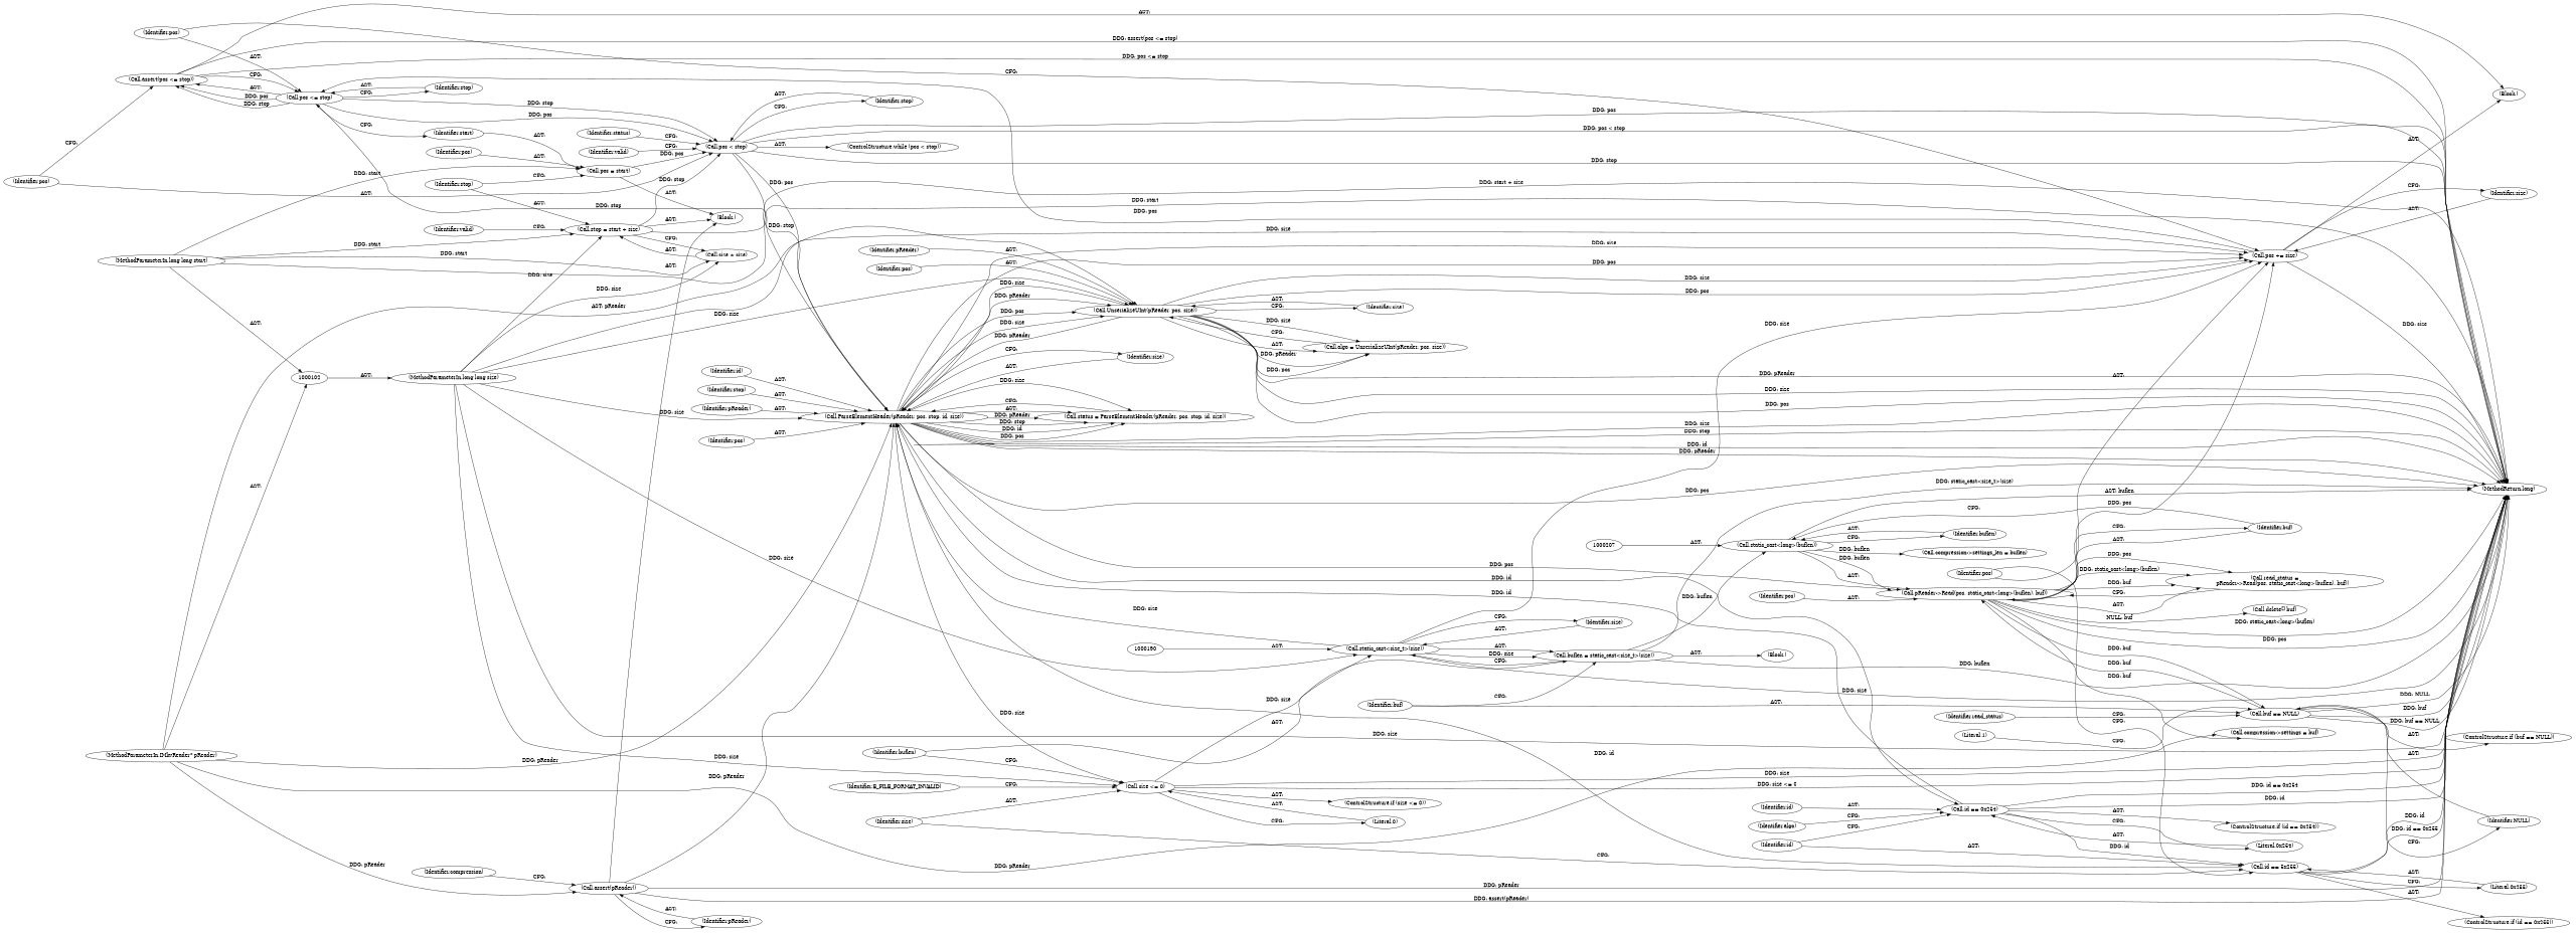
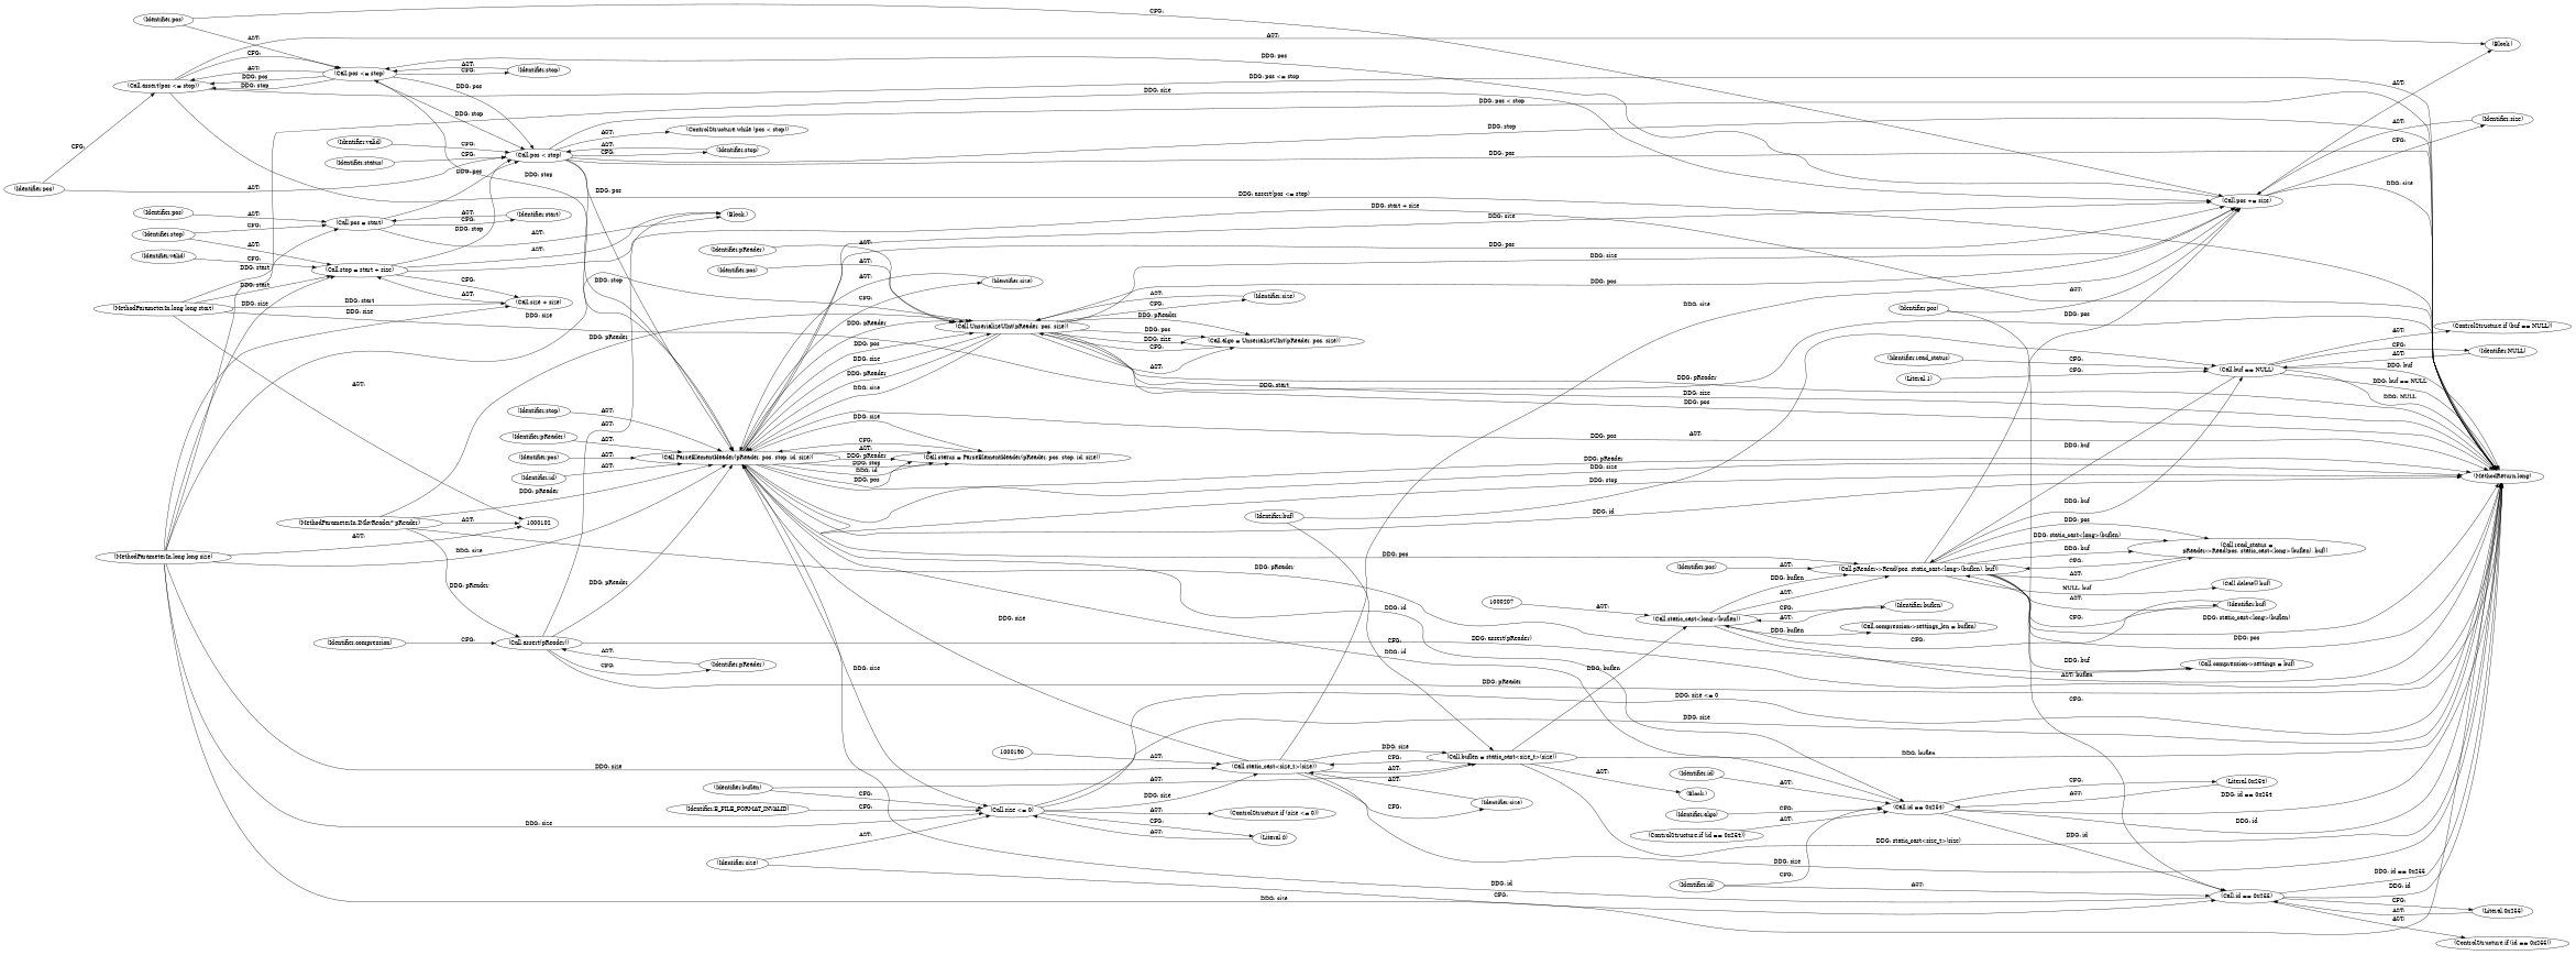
  digraph {
    rankdir=LR
    n1 [label="(Call,assert(pos <= stop))"]
    n2 [label="(Call,pos <= stop)"]
    n3 [label="(Block,)"]
    n4 [label="(MethodReturn,long)"]
    n5 [label="(Call,pos < stop)"]
    n6 [label="(Identifier,stop)"]
    n7 [label="(Call,ParseElementHeader(pReader, pos, stop, id, size))"]
    n8 [label="(Identifier,stop)"]
    n9 [label="(ControlStructure,while (pos < stop))"]
    n10 [label="(Call,pos += size)"]
    n11 [label="(Identifier,size)"]
    n12 [label="(Call,UnserializeUInt(pReader, pos, size))"]
    n13 [label="(Call,algo = UnserializeUInt(pReader, pos, size))"]
    n14 [label="(Identifier,size)"]
    n15 [label="(Call,id == 0x254)"]
    n16 [label="(Call,size <= 0)"]
    n17 [label="(Call,pReader->Read(pos, static_cast<long>(buflen), buf))"]
    n18 [label="(Call,status = ParseElementHeader(pReader, pos, stop, id, size))"]
    n19 [label="(Identifier,size)"]
-   n20 [label="(Call,id == 5x255)"]
+   n20 [label="(Call,id == 0x255)"]
    n21 [label="(ControlStructure,if (id == 0x254))"]
    n22 [label="(Literal,0x254)"]
    n23 [label="(Call,static_cast<size_t>(size))"]
    n24 [label="(ControlStructure,if (size <= 0))"]
    n25 [label="(Literal,0)"]
    n26 [label="(Call,buf == NULL)"]
    n27 [label="(Call,compression->settings = buf)"]
    n28 [label="(Call,read_status =\n          pReader->Read(pos, static_cast<long>(buflen), buf))"]
    n29 [label="(Call,delete[] buf)"]
    n30 [label="(Identifier,buf)"]
    n31 [label="(Call,assert(pReader))"]
    n32 [label="(Block,)"]
    n33 [label="(Identifier,pReader)"]
    n34 [label="(MethodParameterIn,IMkvReader* pReader)"]
    1000102
    n36 [label="(Call,pos = start)"]
    n37 [label="(Identifier,start)"]
    n38 [label="(MethodParameterIn,long long start)"]
    n39 [label="(Call,stop = start + size)"]
    n40 [label="(Call,size + size)"]
    n41 [label="(MethodParameterIn,long long size)"]
    n42 [label="(Call,buflen = static_cast<size_t>(size))"]
    n43 [label="(Identifier,size)"]
    n44 [label="(ControlStructure,if (id == 0x255))"]
    n45 [label="(Literal,0x255)"]
    n46 [label="(Call,static_cast<long>(buflen))"]
    n47 [label="(Block,)"]
    n48 [label="(Identifier,NULL)"]
    n49 [label="(ControlStructure,if (buf == NULL))"]
    n50 [label="(Identifier,buflen)"]
    n51 [label="(Call,compression->settings_len = buflen)"]
    n52 [label="(Identifier,E_FILE_FORMAT_INVALID)"]
    n53 [label="(Identifier,status)"]
    n54 [label="(Identifier,pReader)"]
    n55 [label="(Identifier,pos)"]
    n56 [label="(Identifier,id)"]
    n57 [label="(Identifier,pos)"]
    n58 [label="(Identifier,pos)"]
    n59 [label="(Identifier,compression)"]
    n60 [label="(Identifier,algo)"]
    n61 [label="(Identifier,pos)"]
    n62 [label="(Identifier,id)"]
    n63 [label="(Identifier,read_status)"]
    n64 [label="(Identifier,valid)"]
    n65 [label="(Identifier,id)"]
    n66 [label="(Identifier,buflen)"]
    n67 [label="(Literal,1)"]
    n68 [label="(Identifier,pos)"]
    n69 [label="(Identifier,buf)"]
    n70 [label="(Identifier,size)"]
    n71 [label="(Identifier,pos)"]
    n72 [label="(Identifier,stop)"]
    n73 [label="(Identifier,pos)"]
    n74 [label="(Identifier,stop)"]
    n75 [label="(Identifier,pReader)"]
    n76 [label="(Identifier,valid)"]
    1000190
    1000207
    n1 -> n2 [label="CFG: "]
    n1 -> n3 [label="AST: "]
    n1 -> n4 [label="DDG: pos <= stop"]
    n1 -> n4 [label="DDG: assert(pos <= stop)"]
    n2 -> n1 [label="AST: "]
    n2 -> n1 [label="DDG: pos"]
    n2 -> n1 [label="DDG: stop"]
    n2 -> n5 [label="DDG: pos"]
    n2 -> n5 [label="DDG: stop"]
    n2 -> n6 [label="CFG: "]
    n5 -> n4 [label="DDG: pos < stop"]
    n5 -> n4 [label="DDG: stop"]
    n5 -> n4 [label="DDG: pos"]
    n5 -> n7 [label="DDG: pos"]
    n5 -> n7 [label="DDG: stop"]
    n5 -> n8 [label="CFG: "]
    n5 -> n9 [label="AST: "]
    n6 -> n2 [label="AST: "]
    n7 -> n2 [label="DDG: stop"]
    n7 -> n4 [label="DDG: size"]
    n7 -> n4 [label="DDG: stop"]
    n7 -> n4 [label="DDG: id"]
    n7 -> n4 [label="DDG: pos"]
    n7 -> n4 [label="DDG: pReader"]
    n7 -> n10 [label="DDG: size"]
    n7 -> n10 [label="DDG: pos"]
    n7 -> n12 [label="DDG: pReader"]
    n7 -> n12 [label="DDG: pos"]
    n7 -> n12 [label="DDG: size"]
    n7 -> n15 [label="DDG: id"]
    n7 -> n16 [label="DDG: size"]
    n7 -> n17 [label="DDG: pos"]
    n7 -> n18 [label="AST: "]
    n7 -> n18 [label="DDG: pReader"]
    n7 -> n18 [label="DDG: stop"]
    n7 -> n18 [label="DDG: id"]
    n7 -> n18 [label="DDG: pos"]
    n7 -> n18 [label="DDG: size"]
    n7 -> n19 [label="CFG: "]
    n8 -> n5 [label="AST: "]
    n10 -> n2 [label="DDG: pos"]
    n10 -> n3 [label="AST: "]
    n10 -> n4 [label="DDG: size"]
    n10 -> n11 [label="CFG: "]
    n11 -> n10 [label="AST: "]
    n12 -> n4 [label="DDG: pReader"]
    n12 -> n4 [label="DDG: size"]
    n12 -> n4 [label="DDG: pos"]
    n12 -> n7 [label="DDG: pReader"]
    n12 -> n7 [label="DDG: size"]
    n12 -> n10 [label="DDG: size"]
    n12 -> n10 [label="DDG: pos"]
    n12 -> n13 [label="AST: "]
    n12 -> n13 [label="DDG: pReader"]
    n12 -> n13 [label="DDG: pos"]
    n12 -> n13 [label="DDG: size"]
    n12 -> n14 [label="CFG: "]
    n13 -> n12 [label="CFG: "]
    n14 -> n12 [label="AST: "]
    n15 -> n4 [label="DDG: id == 0x254"]
    n15 -> n4 [label="DDG: id"]
    n15 -> n7 [label="DDG: id"]
    n15 -> n20 [label="DDG: id"]
-   n15 -> n21 [label="AST: "]
+   n21 -> n15 [label="AST: "]
    n15 -> n22 [label="CFG: "]
    n16 -> n4 [label="DDG: size <= 0"]
    n16 -> n4 [label="DDG: size"]
    n16 -> n23 [label="DDG: size"]
    n16 -> n24 [label="AST: "]
    n16 -> n25 [label="CFG: "]
    n17 -> n4 [label="DDG: static_cast<long>(buflen)"]
    n17 -> n4 [label="DDG: pos"]
    n17 -> n10 [label="DDG: pos"]
    n17 -> n26 [label="DDG: buf"]
    n17 -> n27 [label="DDG: buf"]
    n17 -> n28 [label="AST: "]
    n17 -> n28 [label="DDG: pos"]
    n17 -> n28 [label="DDG: static_cast<long>(buflen)"]
    n17 -> n28 [label="DDG: buf"]
    n17 -> n29 [label="NULL: buf"]
    n17 -> n30 [label="CFG: "]
    n18 -> n7 [label="CFG: "]
    n19 -> n7 [label="AST: "]
    n20 -> n4 [label="DDG: id == 0x255"]
    n20 -> n4 [label="DDG: id"]
    n20 -> n7 [label="DDG: id"]
    n20 -> n44 [label="AST: "]
    n20 -> n45 [label="CFG: "]
    n22 -> n15 [label="AST: "]
    n23 -> n4 [label="DDG: size"]
    n23 -> n7 [label="DDG: size"]
    n23 -> n10 [label="DDG: size"]
    n23 -> n42 [label="AST: "]
    n23 -> n42 [label="DDG: size"]
    n23 -> n43 [label="CFG: "]
    n25 -> n16 [label="AST: "]
    n26 -> n4 [label="DDG: buf == NULL"]
    n26 -> n4 [label="DDG: NULL"]
    n26 -> n4 [label="DDG: buf"]
    n26 -> n17 [label="DDG: buf"]
    n26 -> n48 [label="CFG: "]
    n26 -> n49 [label="AST: "]
    n28 -> n17 [label="CFG: "]
    n30 -> n17 [label="AST: "]
    n30 -> n46 [label="CFG: "]
    n31 -> n4 [label="DDG: assert(pReader)"]
    n31 -> n4 [label="DDG: pReader"]
    n31 -> n7 [label="DDG: pReader"]
    n31 -> n32 [label="AST: "]
    n31 -> n33 [label="CFG: "]
    n33 -> n31 [label="AST: "]
    n34 -> n7 [label="DDG: pReader"]
-   n34 -> n12 [label="AST: pReader"]
+   n34 -> n12 [label="DDG: pReader"]
    n34 -> n27 [label="DDG: pReader"]
    n34 -> n31 [label="DDG: pReader"]
    n34 -> 1000102 [label="AST: "]
    n36 -> n5 [label="DDG: pos"]
    n36 -> n32 [label="AST: "]
-   n2 -> n37 [label="CFG: "]
+   n36 -> n37 [label="CFG: "]
    n37 -> n36 [label="AST: "]
    n38 -> n4 [label="DDG: start"]
    n38 -> 1000102 [label="AST: "]
    n38 -> n36 [label="DDG: start"]
    n38 -> n39 [label="DDG: start"]
    n38 -> n40 [label="DDG: start"]
    n39 -> n4 [label="DDG: start + size"]
    n39 -> n5 [label="DDG: stop"]
    n39 -> n32 [label="AST: "]
    n39 -> n40 [label="CFG: "]
    n40 -> n39 [label="AST: "]
    n41 -> n4 [label="DDG: size"]
    n41 -> n7 [label="DDG: size"]
    n41 -> n10 [label="DDG: size"]
    n41 -> n12 [label="DDG: size"]
    n41 -> n16 [label="DDG: size"]
    n41 -> n23 [label="DDG: size"]
-   1000102 -> n41 [label="AST: "]
+   n41 -> 1000102 [label="AST: "]
    n41 -> n39 [label="DDG: size"]
    n41 -> n40 [label="DDG: size"]
    n42 -> n4 [label="DDG: buflen"]
    n42 -> n4 [label="DDG: static_cast<size_t>(size)"]
    n42 -> n23 [label="CFG: "]
    n42 -> n46 [label="DDG: buflen"]
    n42 -> n47 [label="AST: "]
    n43 -> n23 [label="AST: "]
    n45 -> n20 [label="AST: "]
    n46 -> n4 [label="AST: buflen"]
    n46 -> n17 [label="AST: "]
    n46 -> n17 [label="DDG: buflen"]
    n46 -> n50 [label="CFG: "]
    n46 -> n51 [label="DDG: buflen"]
    n48 -> n26 [label="AST: "]
    n50 -> n46 [label="AST: "]
    n52 -> n16 [label="CFG: "]
    n53 -> n5 [label="CFG: "]
    n54 -> n12 [label="AST: "]
    n55 -> n7 [label="AST: "]
    n56 -> n15 [label="AST: "]
    n57 -> n1 [label="CFG: "]
    n57 -> n5 [label="AST: "]
    n58 -> n12 [label="AST: "]
    n59 -> n31 [label="CFG: "]
    n60 -> n15 [label="CFG: "]
    n61 -> n2 [label="AST: "]
    n61 -> n10 [label="CFG: "]
    n62 -> n15 [label="CFG: "]
    n62 -> n20 [label="AST: "]
    n63 -> n26 [label="CFG: "]
    n64 -> n5 [label="CFG: "]
    n65 -> n7 [label="AST: "]
    n66 -> n16 [label="CFG: "]
    n66 -> n42 [label="AST: "]
    n67 -> n26 [label="CFG: "]
    n68 -> n17 [label="AST: "]
    n69 -> n26 [label="AST: "]
    n69 -> n42 [label="CFG: "]
    n70 -> n16 [label="AST: "]
    n70 -> n20 [label="CFG: "]
    n71 -> n36 [label="AST: "]
    n72 -> n7 [label="AST: "]
    n73 -> n10 [label="AST: "]
    n73 -> n20 [label="CFG: "]
    n74 -> n36 [label="CFG: "]
    n74 -> n39 [label="AST: "]
    n75 -> n7 [label="AST: "]
    n76 -> n39 [label="CFG: "]
    1000190 -> n23 [label="AST: "]
    1000207 -> n46 [label="AST: "]
  }
